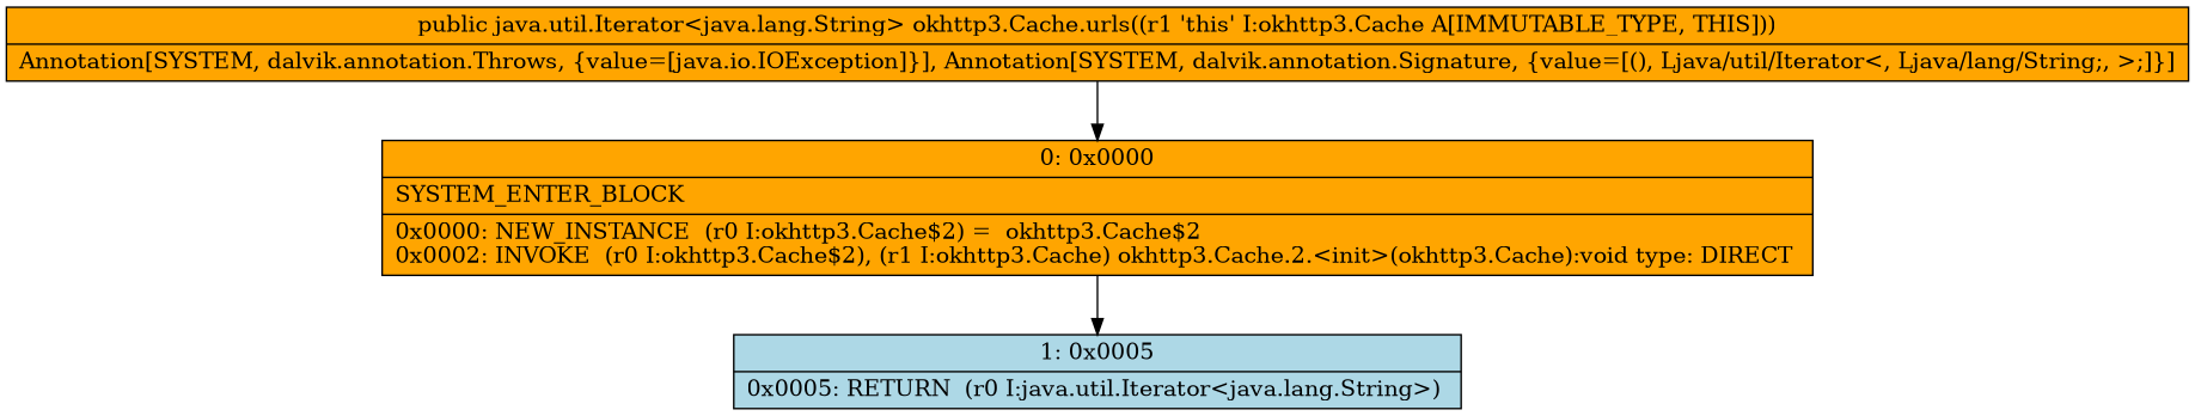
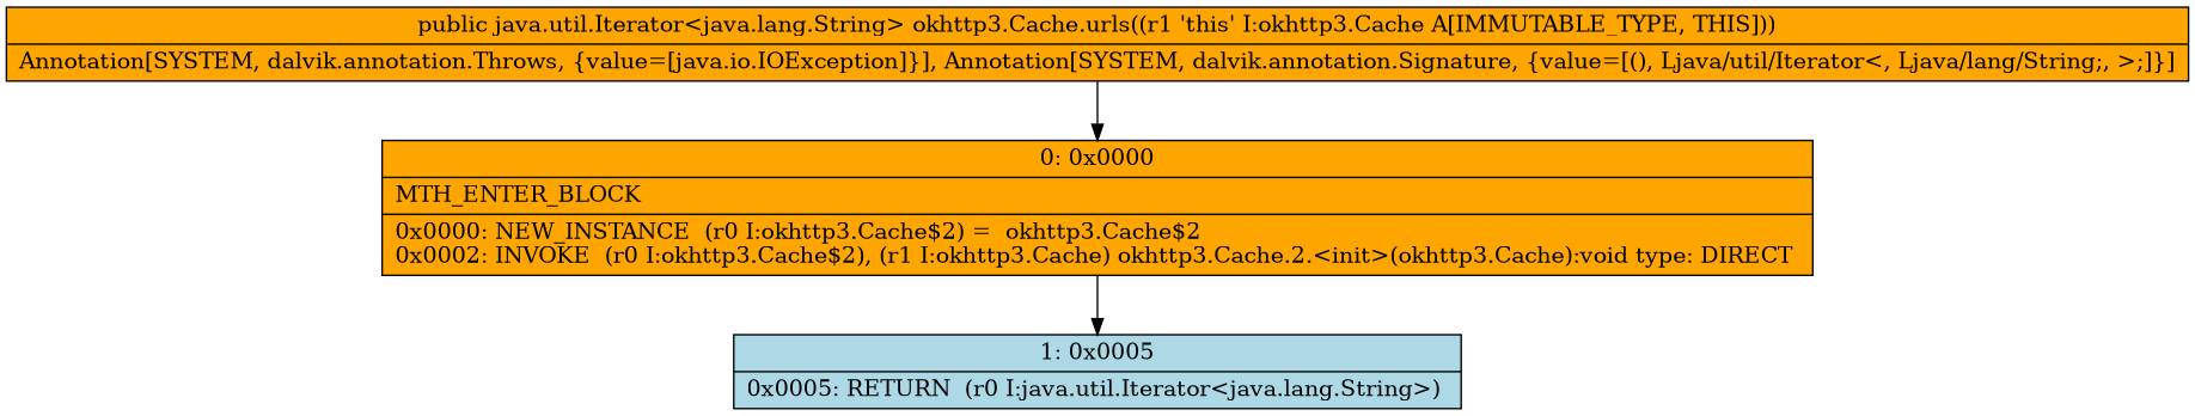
  digraph {
    node [shape=record style=filled fillcolor=orange]
-   n1 [label="{0\:\ 0x0000|SYSTEM_ENTER_BLOCK\l|0x0000: NEW_INSTANCE  (r0 I:okhttp3.Cache$2) =  okhttp3.Cache$2 \l0x0002: INVOKE  (r0 I:okhttp3.Cache$2), (r1 I:okhttp3.Cache) okhttp3.Cache.2.\<init\>(okhttp3.Cache):void type: DIRECT \l}"]
+   n1 [label="{0\:\ 0x0000|MTH_ENTER_BLOCK\l|0x0000: NEW_INSTANCE  (r0 I:okhttp3.Cache$2) =  okhttp3.Cache$2 \l0x0002: INVOKE  (r0 I:okhttp3.Cache$2), (r1 I:okhttp3.Cache) okhttp3.Cache.2.\<init\>(okhttp3.Cache):void type: DIRECT \l}"]
    n2 [label="{1\:\ 0x0005|0x0005: RETURN  (r0 I:java.util.Iterator\<java.lang.String\>) \l}" fillcolor=lightblue]
    n3 [label="{public java.util.Iterator\<java.lang.String\> okhttp3.Cache.urls((r1 'this' I:okhttp3.Cache A[IMMUTABLE_TYPE, THIS]))  | Annotation[SYSTEM, dalvik.annotation.Throws, \{value=[java.io.IOException]\}], Annotation[SYSTEM, dalvik.annotation.Signature, \{value=[(), Ljava\/util\/Iterator\<, Ljava\/lang\/String;, \>;]\}]\l}"]
    n1 -> n2
    n3 -> n1
  }
